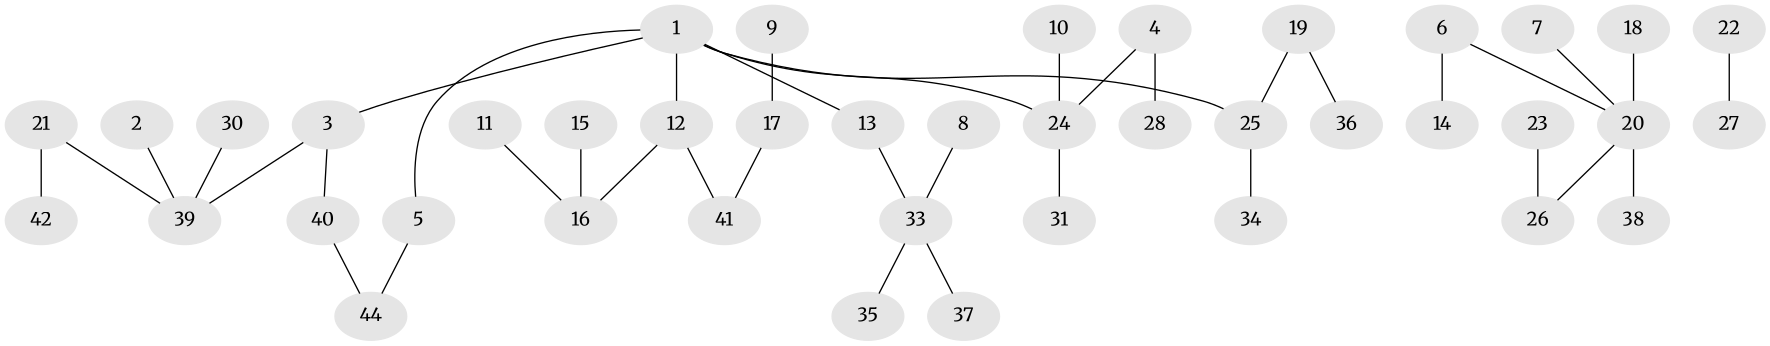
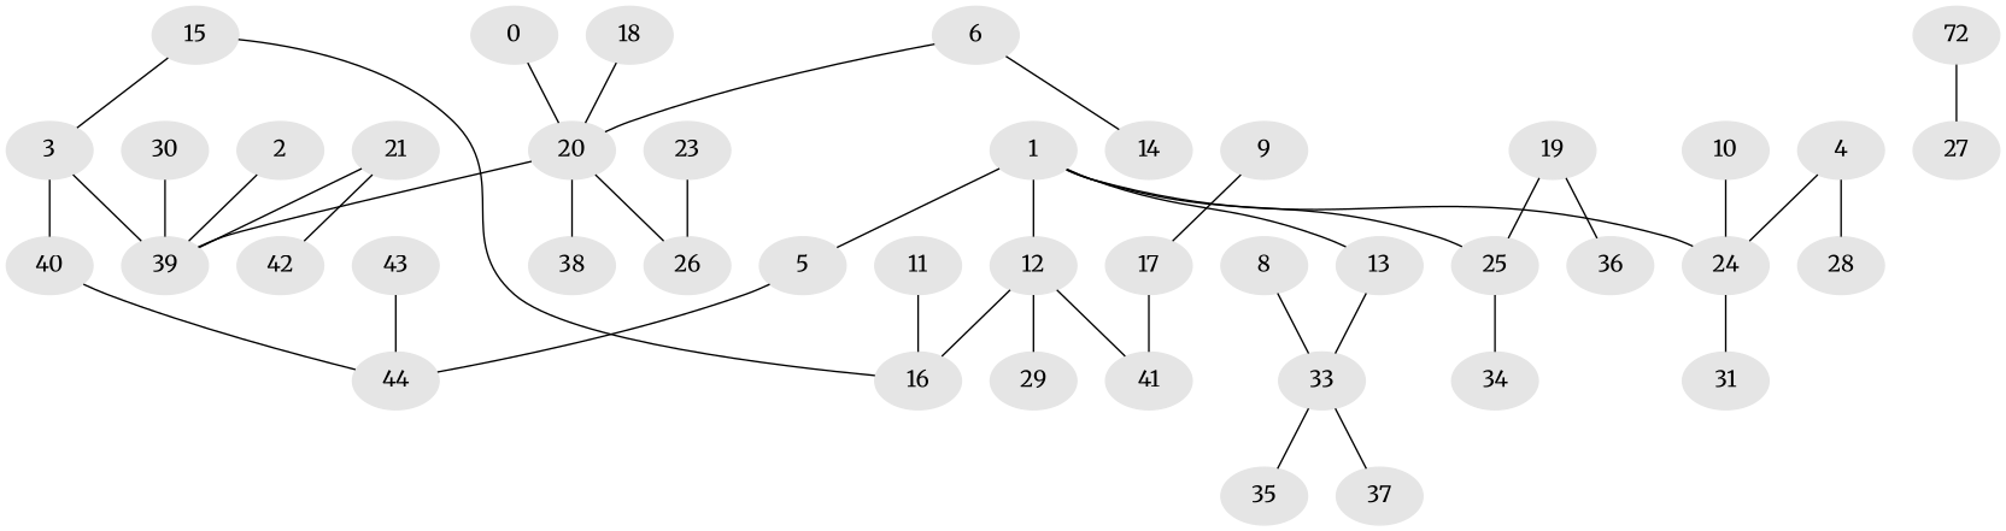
  graph {
    fontname=Merriweather
    node [color=gray90 fontname=Merriweather style=filled]
    edge [fontname=Merriweather weight=1.0]
    1
    3
    5
    12
    13
    24
    25
    39
    40
    44
    16
+   29
    41
    33
    31
    34
    2
    4
    28
    6
    14
    20
    26
    38
-   7
+   7 [label=0]
    8
    35
    37
    9
    17
    10
    11
    15
    18
    19
    36
    21
    42
-   22
+   22 [label=72]
    27
    23
    30
-   1 -- 3
+   43
+   15 -- 3
    1 -- 5
    1 -- 12
    1 -- 13
    1 -- 24
    1 -- 25
    3 -- 39
    3 -- 40
    5 -- 44
    12 -- 16
+   12 -- 29
    12 -- 41
    13 -- 33
    24 -- 31
    25 -- 34
    40 -- 44
    33 -- 35
    33 -- 37
    2 -- 39
    4 -- 24
    4 -- 28
    6 -- 14
    6 -- 20
+   20 -- 39
    20 -- 26
    20 -- 38
    7 -- 20
    8 -- 33
    9 -- 17
    17 -- 41
    10 -- 24
    11 -- 16
    15 -- 16
    18 -- 20
    19 -- 25
    19 -- 36
    21 -- 39
    21 -- 42
    22 -- 27
    23 -- 26
    30 -- 39
+   43 -- 44
  }
